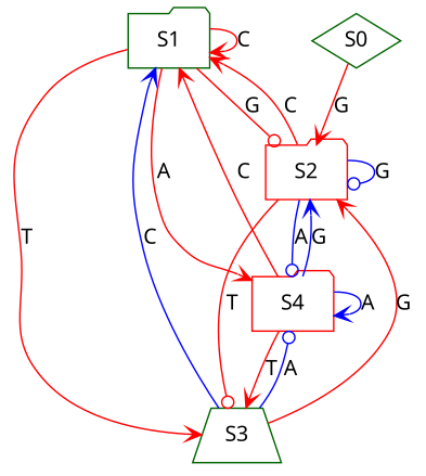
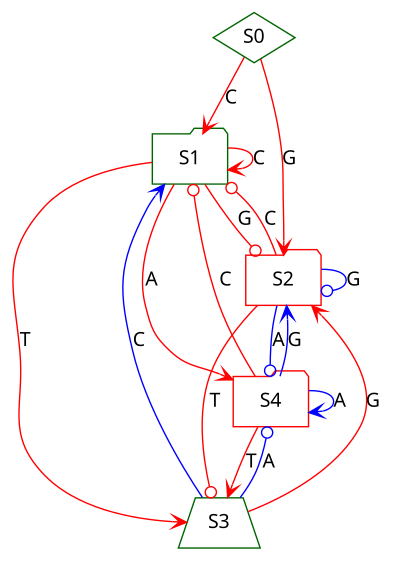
  strict digraph {
    fontname="Noto Sans"
    node [color=darkgreen fontname="Noto Sans" shape=folder]
    edge [arrowhead=vee color=red fontname="Noto Sans"]
    S1
    S0 [shape=diamond]
    S2 [color=red]
    S3 [shape=trapezium]
    S4 [color=red]
    S1 -> S1 [label=C]
    S1 -> S2 [arrowhead=odot label=G]
    S1 -> S3 [label=T]
    S1 -> S4 [label=A]
+   S0 -> S1 [label=C]
    S0 -> S2 [label=G]
-   S2 -> S1 [label=C]
+   S2 -> S1 [arrowhead=odot label=C]
    S2 -> S2 [arrowhead=odot color=blue label=G]
    S2 -> S3 [arrowhead=odot label=T]
    S2 -> S4 [arrowhead=odot color=blue label=A]
    S3 -> S1 [color=blue label=C]
    S3 -> S2 [label=G]
    S3 -> S4 [arrowhead=odot color=blue label=A]
-   S4 -> S1 [label=C]
+   S4 -> S1 [arrowhead=odot label=C]
    S4 -> S2 [color=blue label=G]
    S4 -> S3 [label=T]
    S4 -> S4 [color=blue label=A]
  }
